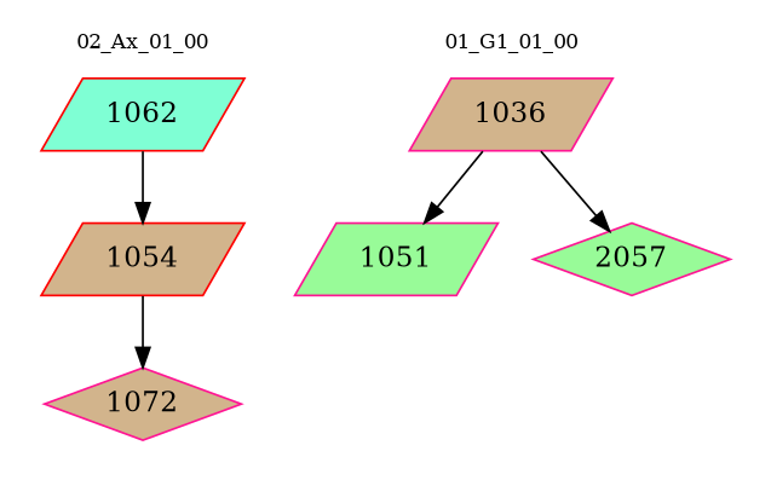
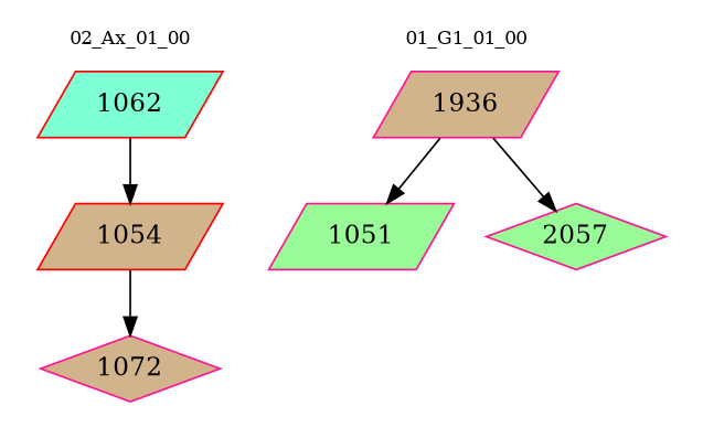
  digraph {
    node [color=deeppink fillcolor=tan shape=parallelogram style=filled]
    edge [color=black]
    n1 [color=red fillcolor=aquamarine label=1062]
    n2 [color=red label=1054]
    n3 [label=1072 shape=diamond]
    n4 [fillcolor=palegreen label=1051]
-   n5 [label=1036]
+   n5 [label=1936]
    n6 [fillcolor=palegreen label=2057 shape=diamond]
    subgraph cluster_1 {
      color=white
      fontsize=10
      label="02_Ax_01_00"
      n1
      n2
      n3
    }
    subgraph cluster_2 {
      color=white
      fontsize=10
      label="01_G1_01_00"
      n4
      n5
      n6
    }
    n1 -> n2
    n2 -> n3
    n5 -> n4
    n5 -> n6
  }
